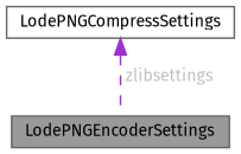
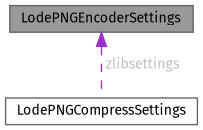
  digraph {
    fontname="Fira Sans"
    node [color=gray40 fontname="Fira Sans" fontsize=10 shape=box style=filled]
    n1 [fillcolor=grey60 fontcolor=black height=0.2 label=LodePNGEncoderSettings width=0.4]
    n2 [fillcolor=white height=0.2 label=LodePNGCompressSettings width=0.4]
-   n2 -> n1 [color=darkorchid3 dir=back fontcolor=grey fontname="Fira Sans" fontsize=10 label=" zlibsettings" labelfontname=Helvetica labelfontsize=10 style=dashed]
+   n1 -> n2 [color=darkorchid3 dir=back fontcolor=grey fontname="Fira Sans" fontsize=10 label=" zlibsettings" labelfontname=Helvetica labelfontsize=10 style=dashed]
  }
